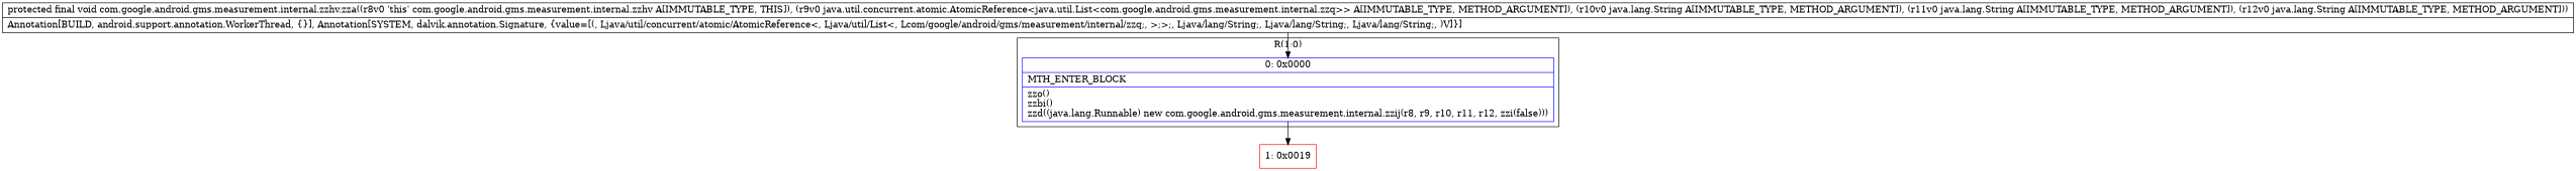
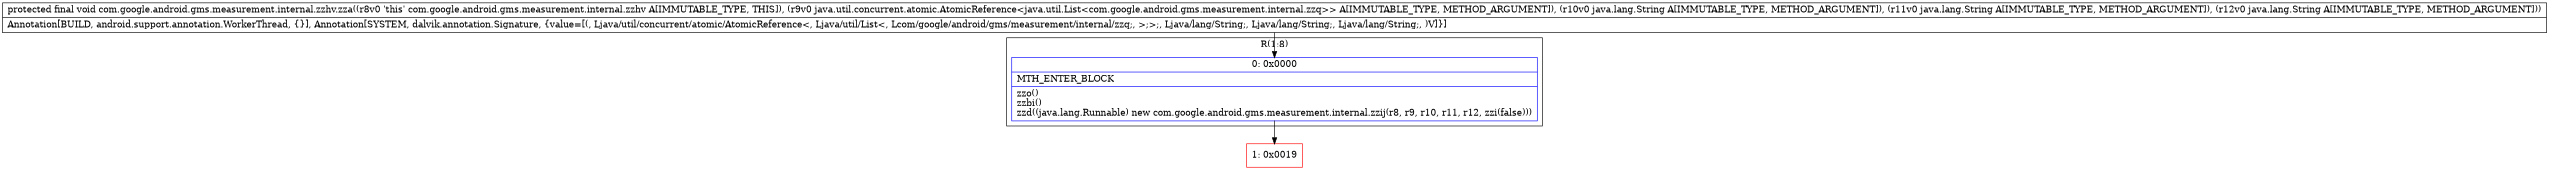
  digraph {
    node [shape=record]
    n1 [color=blue label="{0\:\ 0x0000|MTH_ENTER_BLOCK\l|zzo()\lzzbi()\lzzd((java.lang.Runnable) new com.google.android.gms.measurement.internal.zzij(r8, r9, r10, r11, r12, zzi(false)))\l}"]
    n2 [color=red label="{1\:\ 0x0019}"]
    n3 [label="{protected final void com.google.android.gms.measurement.internal.zzhv.zza((r8v0 'this' com.google.android.gms.measurement.internal.zzhv A[IMMUTABLE_TYPE, THIS]), (r9v0 java.util.concurrent.atomic.AtomicReference\<java.util.List\<com.google.android.gms.measurement.internal.zzq\>\> A[IMMUTABLE_TYPE, METHOD_ARGUMENT]), (r10v0 java.lang.String A[IMMUTABLE_TYPE, METHOD_ARGUMENT]), (r11v0 java.lang.String A[IMMUTABLE_TYPE, METHOD_ARGUMENT]), (r12v0 java.lang.String A[IMMUTABLE_TYPE, METHOD_ARGUMENT]))  | Annotation[BUILD, android.support.annotation.WorkerThread, \{\}], Annotation[SYSTEM, dalvik.annotation.Signature, \{value=[(, Ljava\/util\/concurrent\/atomic\/AtomicReference\<, Ljava\/util\/List\<, Lcom\/google\/android\/gms\/measurement\/internal\/zzq;, \>;\>;, Ljava\/lang\/String;, Ljava\/lang\/String;, Ljava\/lang\/String;, )V]\}]\l}"]
    subgraph cluster_1 {
-     label="R(1:0)"
+     label="R(1:8)"
      n1
    }
    n1 -> n2
    n3 -> n1
  }
